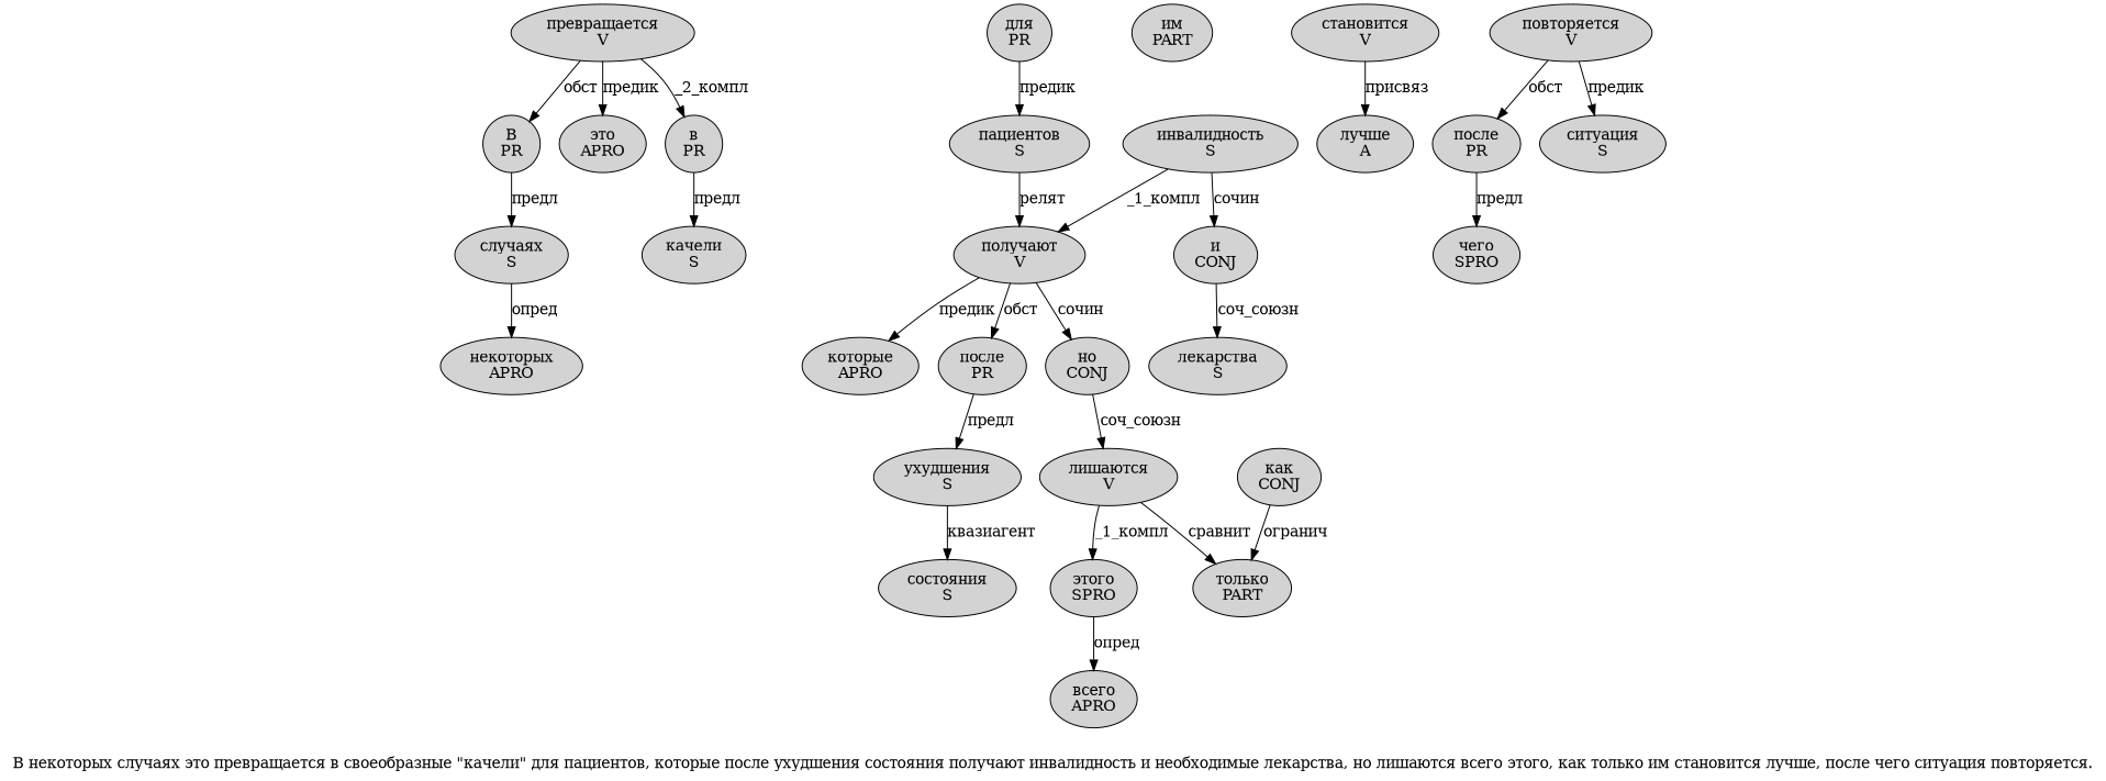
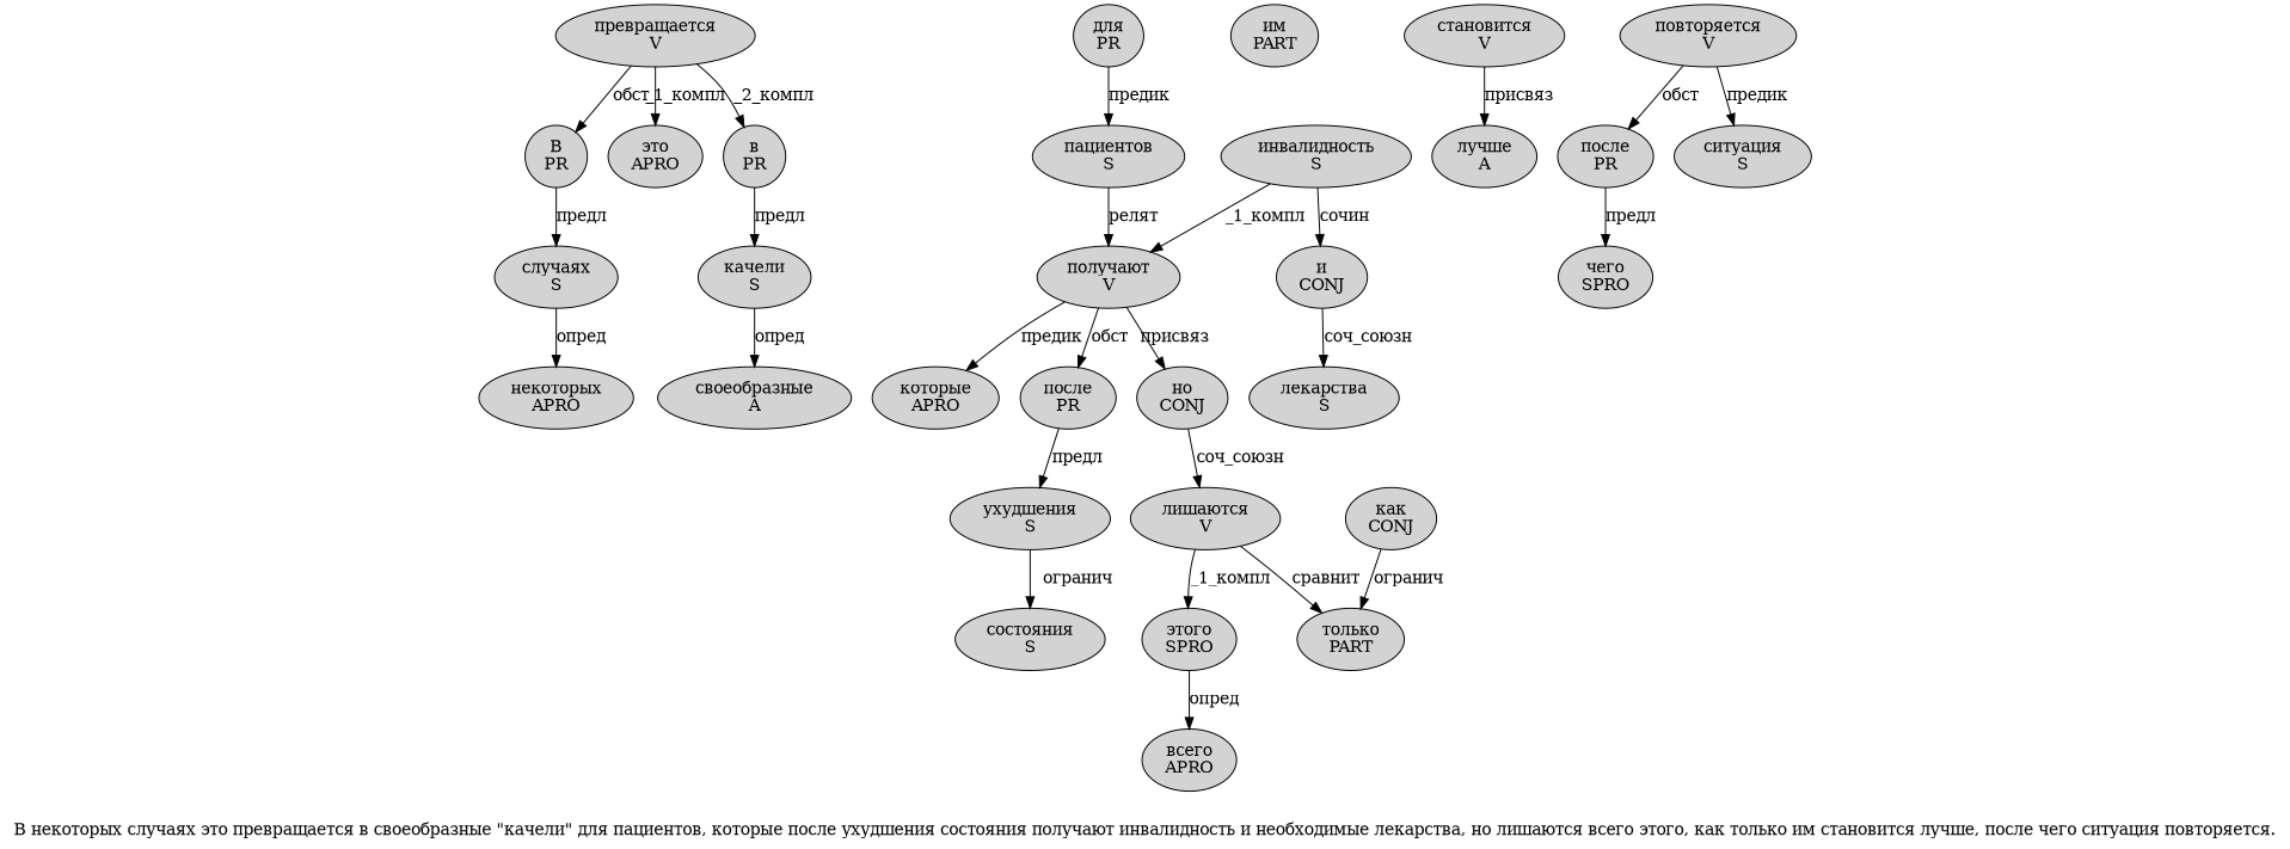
  digraph {
    label="В некоторых случаях это превращается в своеобразные \"качели\" для пациентов, которые после ухудшения состояния получают инвалидность и необходимые лекарства, но лишаются всего этого, как только им становится лучше, после чего ситуация повторяется."
    node [fillcolor=lightgray penwidth=1 shape=ellipse style=filled]
    n1 [label="В\nPR"]
    n2 [label="случаях\nS"]
    n3 [label="некоторых\nAPRO"]
    n4 [label="это\nAPRO"]
    n5 [label="превращается\nV"]
    n6 [label="в\nPR"]
    n7 [label="качели\nS"]
+   n8 [label="своеобразные\nA"]
    n9 [label="для\nPR"]
    n10 [label="пациентов\nS"]
    n11 [label="получают\nV"]
    n12 [label="которые\nAPRO"]
    n13 [label="после\nPR"]
    n14 [label="но\nCONJ"]
    n15 [label="ухудшения\nS"]
    n16 [label="состояния\nS"]
    n17 [label="инвалидность\nS"]
    n18 [label="и\nCONJ"]
    n19 [label="лишаются\nV"]
    n20 [label="лекарства\nS"]
    n21 [label="этого\nSPRO"]
    n22 [label="только\nPART"]
    n23 [label="всего\nAPRO"]
    n24 [label="как\nCONJ"]
    n25 [label="им\nPART"]
    n26 [label="становится\nV"]
    n27 [label="лучше\nA"]
    n28 [label="повторяется\nV"]
    n29 [label="после\nPR"]
    n30 [label="ситуация\nS"]
    n31 [label="чего\nSPRO"]
    n1 -> n2 [label="предл"]
    n2 -> n3 [label="опред"]
    n5 -> n1 [label="обст"]
-   n5 -> n4 [label="предик"]
+   n5 -> n4 [label="_1_компл"]
    n5 -> n6 [label="_2_компл"]
    n6 -> n7 [label="предл"]
+   n7 -> n8 [label="опред"]
    n9 -> n10 [label="предик"]
    n10 -> n11 [label="релят"]
    n11 -> n12 [label="предик"]
    n11 -> n13 [label="обст"]
-   n11 -> n14 [label="сочин"]
+   n11 -> n14 [label="присвяз"]
    n13 -> n15 [label="предл"]
    n14 -> n19 [label="соч_союзн"]
-   n15 -> n16 [label="квазиагент"]
+   n15 -> n16 [label="огранич"]
    n17 -> n11 [label="_1_компл"]
    n17 -> n18 [label="сочин"]
    n18 -> n20 [label="соч_союзн"]
    n19 -> n21 [label="_1_компл"]
    n19 -> n22 [label="сравнит"]
    n21 -> n23 [label="опред"]
    n24 -> n22 [label="огранич"]
    n26 -> n27 [label="присвяз"]
    n28 -> n29 [label="обст"]
    n28 -> n30 [label="предик"]
    n29 -> n31 [label="предл"]
  }
